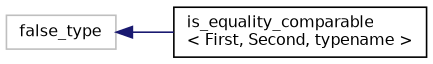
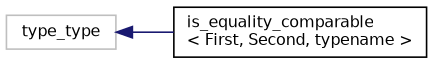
  digraph {
    rankdir=LR
    node [fillcolor=white fontname=Helvetica fontsize=10 shape=record style=filled]
-   n1 [color=grey75 height=0.2 label=false_type width=0.4]
+   n1 [color=grey75 height=0.2 label=type_type width=0.4]
    n2 [color=black height=0.2 label="is_equality_comparable\l\< First, Second, typename \>" width=0.4]
    n1 -> n2 [color=midnightblue dir=back fontname=Helvetica fontsize=10 labelfontname=Helvetica labelfontsize=10 style=solid]
  }
